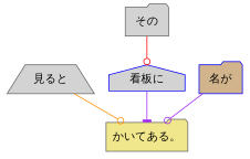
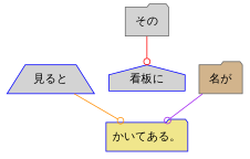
  digraph {
    node [color=blue fillcolor=lightgrey shape=folder style=filled]
    edge [arrowhead=odot color=purple]
-   n1 [color=gray40 label="見ると" shape=trapezium]
-   n2 [color=gray40 fillcolor=khaki label="かいてある。"]
+   n1 [label="見ると" shape=trapezium]
+   n2 [fillcolor=khaki label="かいてある。"]
    n3 [color=gray40 label="その"]
    n4 [label="看板に" shape=house]
-   n5 [fillcolor=tan label="名が"]
+   n5 [color=gray40 fillcolor=tan label="名が"]
    n1 -> n2 [color=darkorange]
    n3 -> n4 [color=red]
-   n4 -> n2 [arrowhead=tee]
    n5 -> n2
  }
